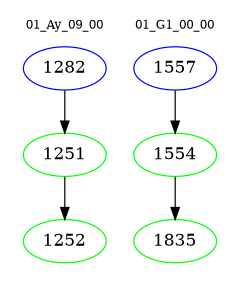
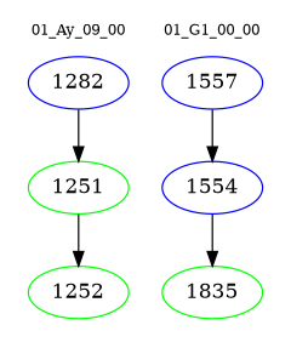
  digraph {
    node [color=green]
    edge [color=black]
    n1 [color=blue label=1282]
    n2 [label=1251]
    n3 [label=1252]
    n4 [color=blue label=1557]
-   n5 [label=1554]
+   n5 [color=blue label=1554]
    n6 [label=1835]
    subgraph cluster_1 {
      color=white
      fontsize=10
      label="01_Ay_09_00"
      n1
      n2
      n3
    }
    subgraph cluster_2 {
      color=white
      fontsize=10
      label="01_G1_00_00"
      n4
      n5
      n6
    }
    n1 -> n2
    n2 -> n3
    n4 -> n5
    n5 -> n6
  }
